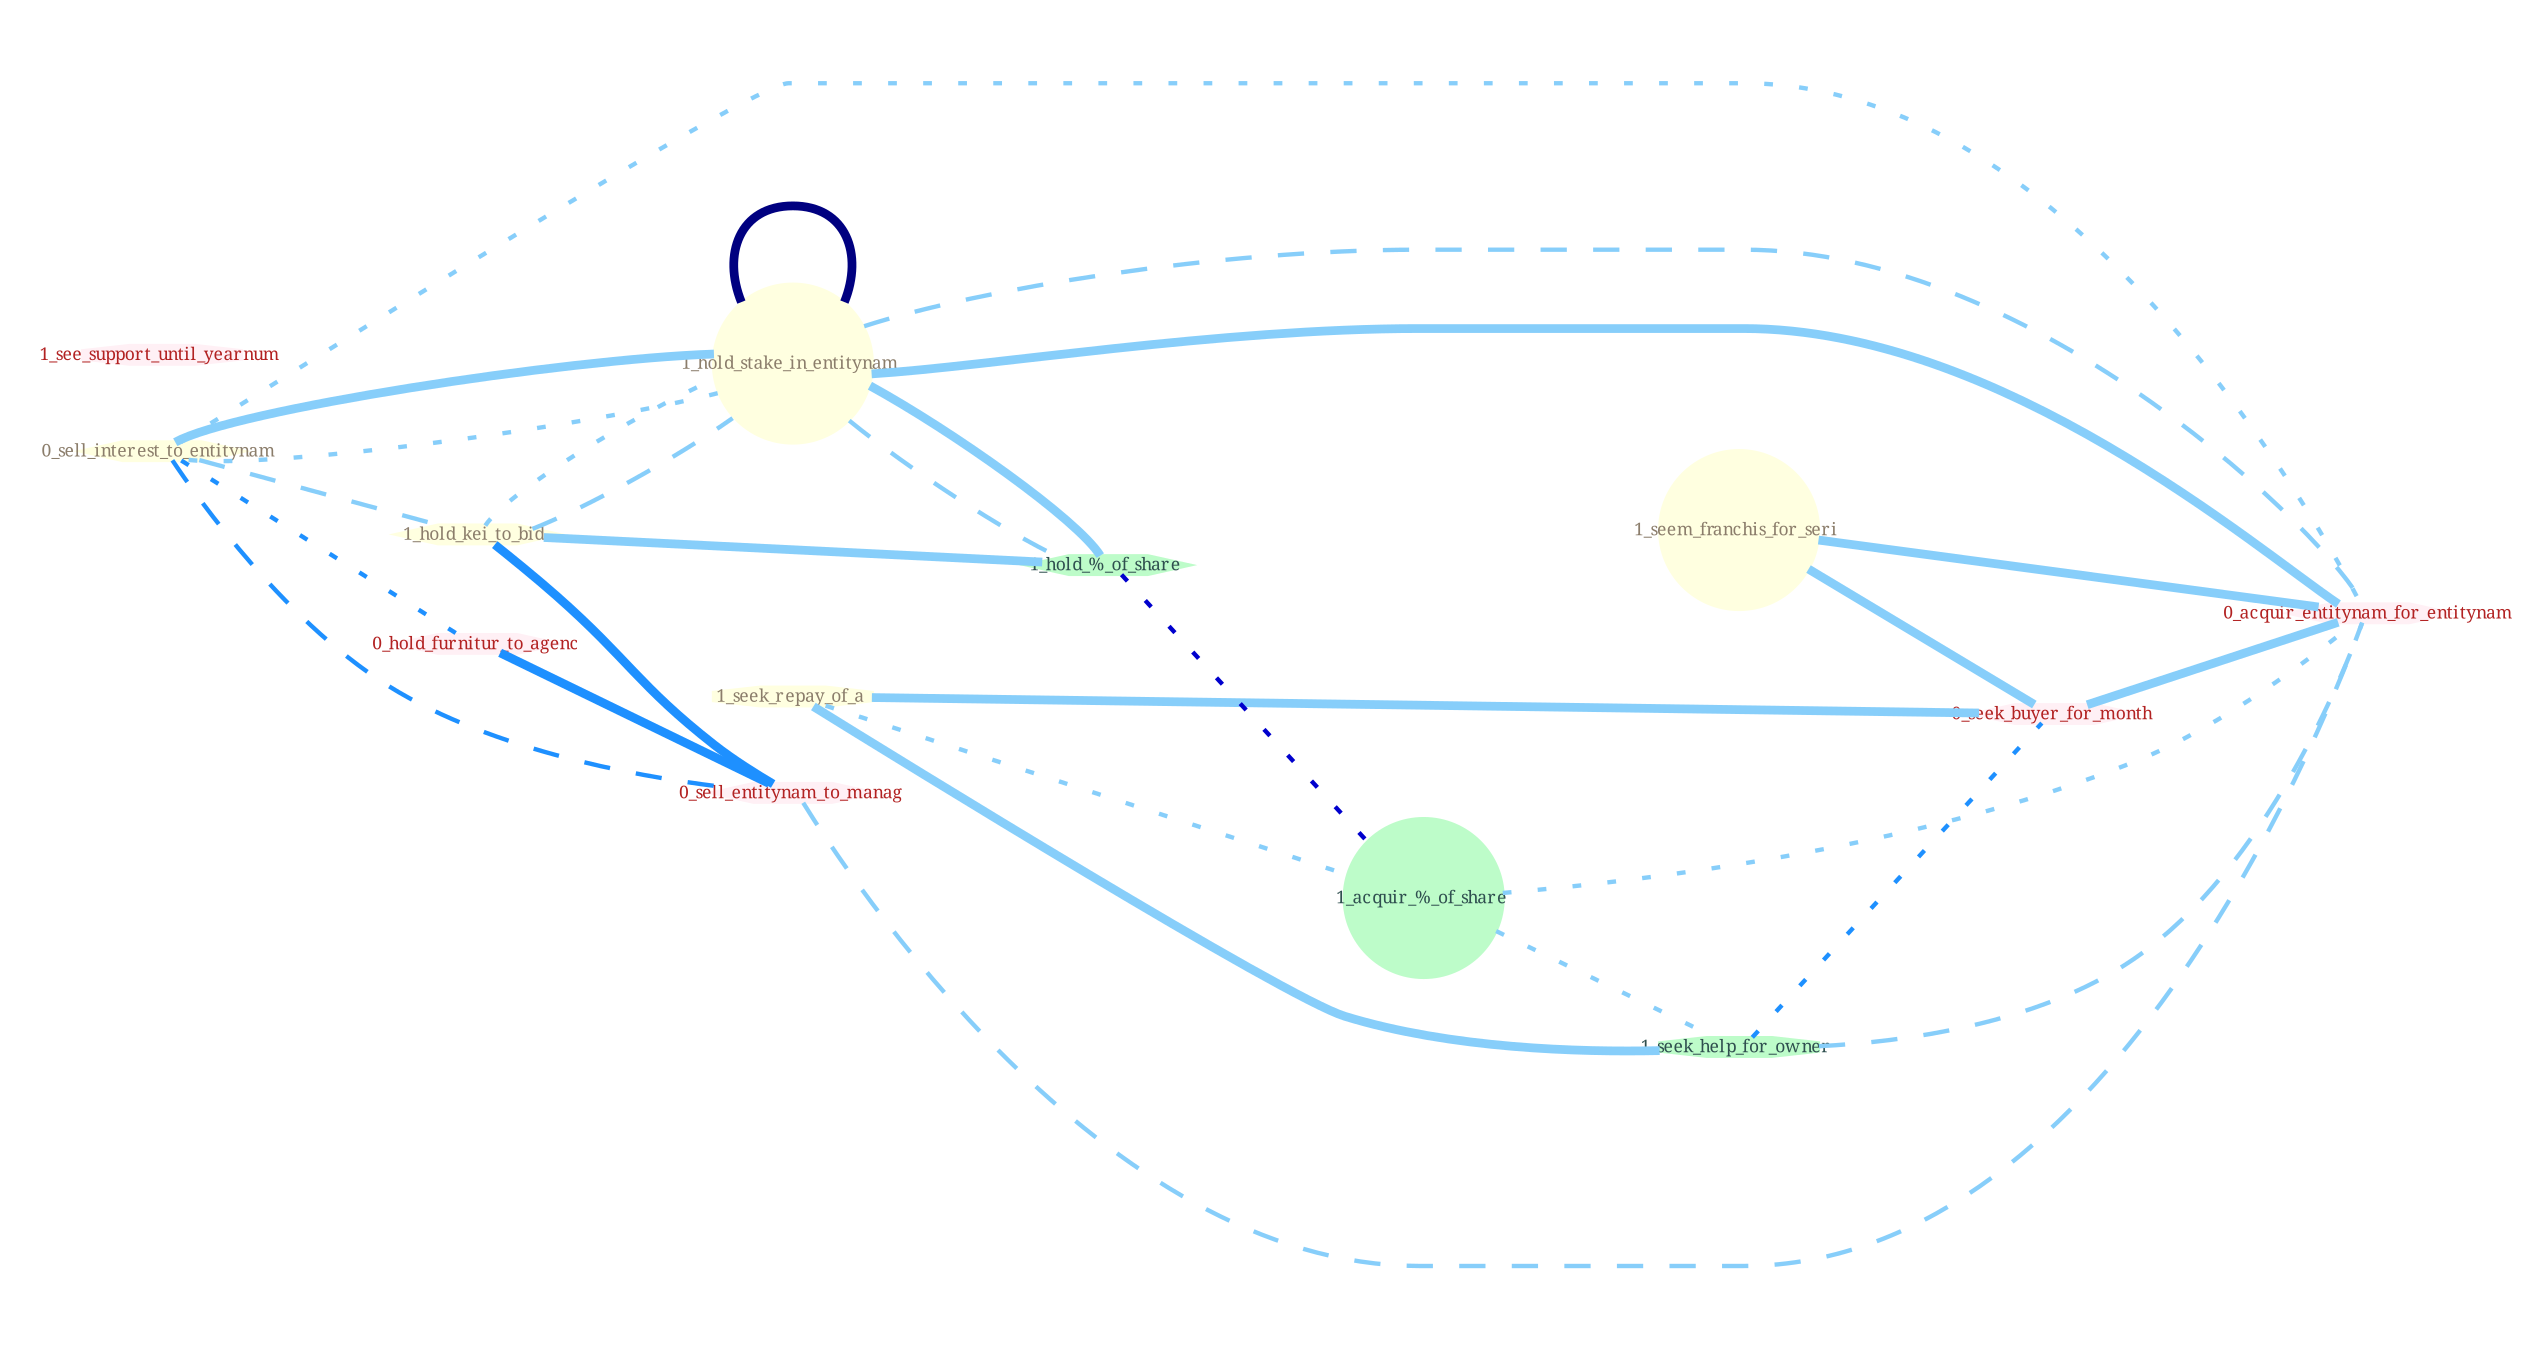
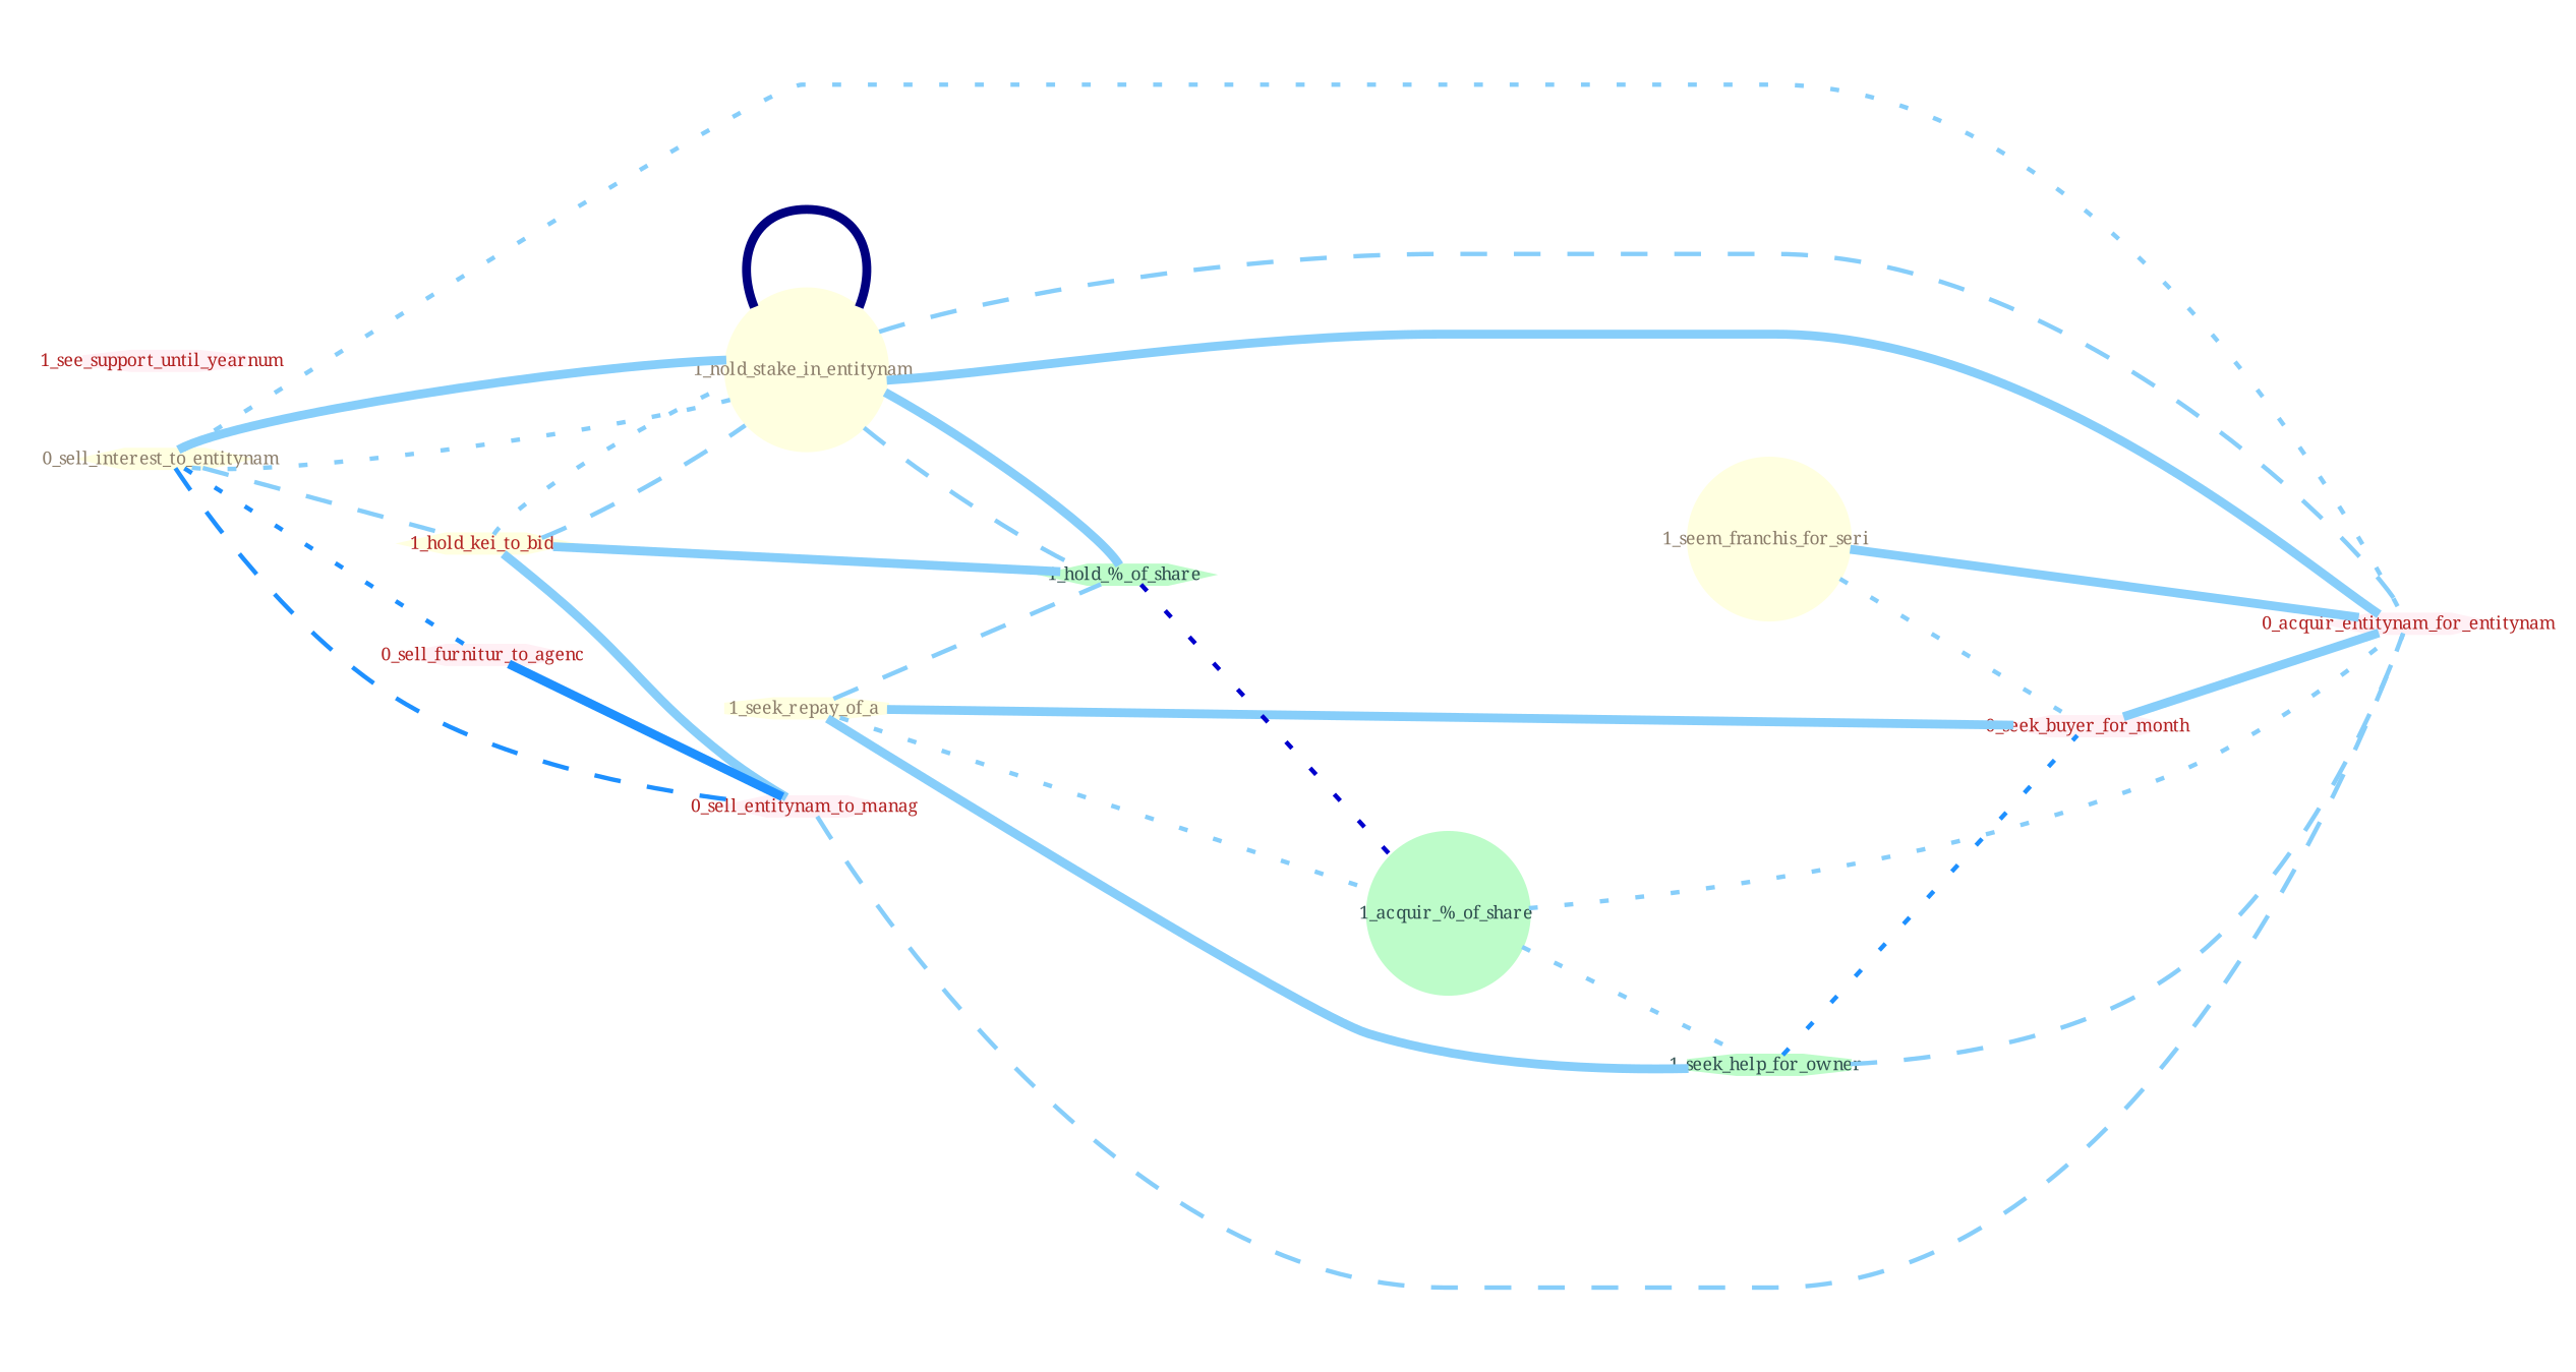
  graph {
    fontname="Noto Serif"
    rankdir=LR
    node [color="#ffffe0" fixedsize=true fontcolor="#8b7d6b" fontname="Noto Serif" fontsize=4 shape=hexagon style=filled]
    edge [color="#87cefa" fontname="Noto Serif" style=bold w=1]
    "0_sell_interest_to_entitynam " [height=.06 width=.5]
-   "1_hold_kei_to_bid " [height=.06 width=.5]
+   "1_hold_kei_to_bid " [fontcolor="#b22222" height=.06 width=.5]
    "1_seek_repay_of_a " [height=.06 shape=octagon width=.5]
    "1_seem_franchis_for_seri " [height=.06 shape=circle width=.5]
    "1_hold_stake_in_entitynam " [height=.06 shape=circle width=.5]
    "0_seek_buyer_for_month " [color="#fff0f5" fontcolor="#b22222" height=.06 width=.5]
    "1_see_support_until_yearnum " [color="#fff0f5" fontcolor="#b22222" height=.06 shape=octagon width=.5]
-   "0_sell_furnitur_to_agenc " [color="#fff0f5" fontcolor="#b22222" height=.06 width=.5 label="0_hold_furnitur_to_agenc"]
+   "0_sell_furnitur_to_agenc " [color="#fff0f5" fontcolor="#b22222" height=.06 width=.5]
    "0_sell_entitynam_to_manag " [color="#fff0f5" fontcolor="#b22222" height=.06 width=.5]
    "0_acquir_entitynam_for_entitynam " [color="#fff0f5" fontcolor="#b22222" height=.06 width=.5]
    "1_hold_%_of_share " [color="#BDFCC9" fontcolor="#2f4f4f" height=.06 width=.5]
    "1_seek_help_for_owner " [color="#BDFCC9" fontcolor="#2f4f4f" height=.06 shape=octagon width=.5]
    "1_acquir_%_of_share " [color="#BDFCC9" fontcolor="#2f4f4f" height=.06 shape=circle width=.5]
    subgraph sub_1 {
      "0_sell_interest_to_entitynam "
      "1_hold_kei_to_bid "
      "1_seek_repay_of_a "
      "1_seem_franchis_for_seri "
      "1_hold_stake_in_entitynam "
    }
    subgraph sub_2 {
      "0_seek_buyer_for_month "
      "1_see_support_until_yearnum "
      "0_sell_furnitur_to_agenc "
      "0_sell_entitynam_to_manag "
      "0_acquir_entitynam_for_entitynam "
    }
    "0_sell_interest_to_entitynam " -- "1_hold_kei_to_bid " [style=dashed]
    "0_sell_interest_to_entitynam " -- "1_hold_stake_in_entitynam " [style=dotted]
    "0_sell_interest_to_entitynam " -- "1_hold_stake_in_entitynam "
    "0_sell_interest_to_entitynam " -- "0_sell_furnitur_to_agenc " [color="#1e90ff" style=dotted w=2]
    "0_sell_interest_to_entitynam " -- "0_sell_entitynam_to_manag " [color="#1e90ff" style=dashed w=2]
    "0_sell_interest_to_entitynam " -- "0_acquir_entitynam_for_entitynam " [style=dotted]
    "1_hold_kei_to_bid " -- "1_hold_stake_in_entitynam " [style=dashed]
    "1_hold_kei_to_bid " -- "1_hold_stake_in_entitynam " [style=dotted]
-   "1_hold_kei_to_bid " -- "0_sell_entitynam_to_manag " [color="#1e90ff"]
+   "1_hold_kei_to_bid " -- "0_sell_entitynam_to_manag "
    "1_hold_kei_to_bid " -- "1_hold_%_of_share "
    "1_seek_repay_of_a " -- "0_seek_buyer_for_month "
+   "1_seek_repay_of_a " -- "1_hold_%_of_share " [style=dashed]
    "1_seek_repay_of_a " -- "1_seek_help_for_owner "
    "1_seek_repay_of_a " -- "1_acquir_%_of_share " [style=dotted]
-   "1_seem_franchis_for_seri " -- "0_seek_buyer_for_month "
+   "1_seem_franchis_for_seri " -- "0_seek_buyer_for_month " [style=dotted]
    "1_seem_franchis_for_seri " -- "0_acquir_entitynam_for_entitynam "
    "1_hold_stake_in_entitynam " -- "1_hold_stake_in_entitynam " [color="#000080" w=4]
    "1_hold_stake_in_entitynam " -- "0_acquir_entitynam_for_entitynam "
    "1_hold_stake_in_entitynam " -- "0_acquir_entitynam_for_entitynam " [style=dashed]
    "1_hold_stake_in_entitynam " -- "1_hold_%_of_share " [style=dashed]
    "0_seek_buyer_for_month " -- "0_acquir_entitynam_for_entitynam "
    "0_sell_furnitur_to_agenc " -- "0_sell_entitynam_to_manag " [color="#1e90ff" w=2]
    "0_sell_entitynam_to_manag " -- "0_acquir_entitynam_for_entitynam " [style=dashed]
    "1_hold_%_of_share " -- "1_hold_stake_in_entitynam "
    "1_hold_%_of_share " -- "1_acquir_%_of_share " [color="#0000cd" style=dotted w=3]
    "1_seek_help_for_owner " -- "0_seek_buyer_for_month " [color="#1e90ff" style=dotted w=2]
    "1_seek_help_for_owner " -- "0_acquir_entitynam_for_entitynam " [style=dashed]
    "1_acquir_%_of_share " -- "0_acquir_entitynam_for_entitynam " [style=dotted]
    "1_acquir_%_of_share " -- "1_seek_help_for_owner " [style=dotted]
  }
